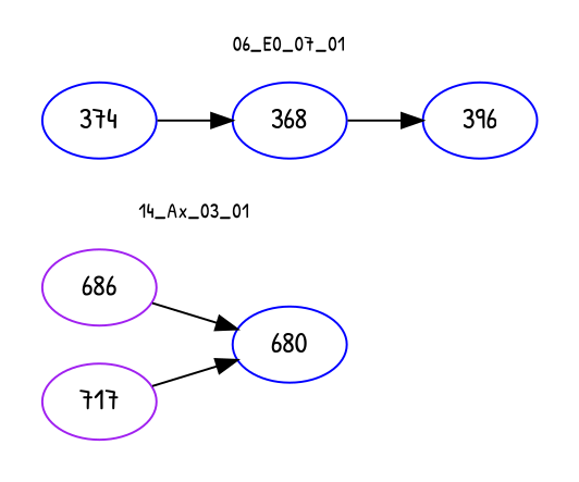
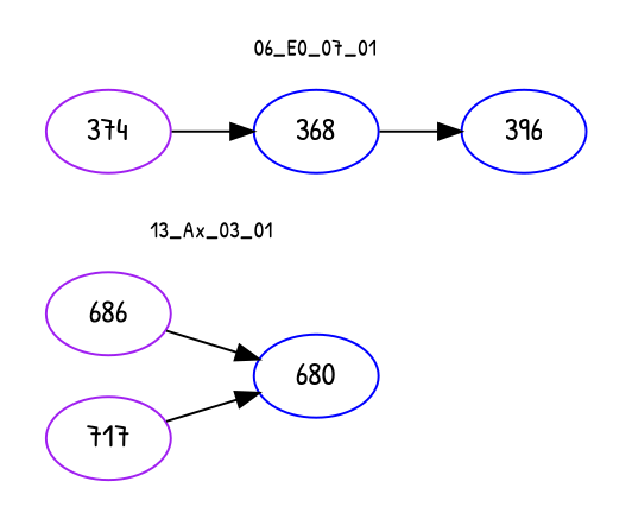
  digraph {
    fontname="Patrick Hand"
    rankdir=LR
    node [color=purple fontname="Patrick Hand"]
    edge [color=black fontname="Patrick Hand"]
    n1 [label=686]
    n2 [color=blue label=680]
    n3 [label=717]
-   n4 [color=blue label=374]
+   n4 [label=374]
    n5 [color=blue label=368]
    n6 [color=blue label=396]
    subgraph cluster_1 {
      color=white
      fontsize=10
-     label="14_Ax_03_01"
+     label="13_Ax_03_01"
      n1
      n2
      n3
    }
    subgraph cluster_2 {
      color=white
      fontsize=10
      label="06_E0_07_01"
      n4
      n5
      n6
    }
    n1 -> n2
    n3 -> n2
    n4 -> n5
    n5 -> n6
  }
